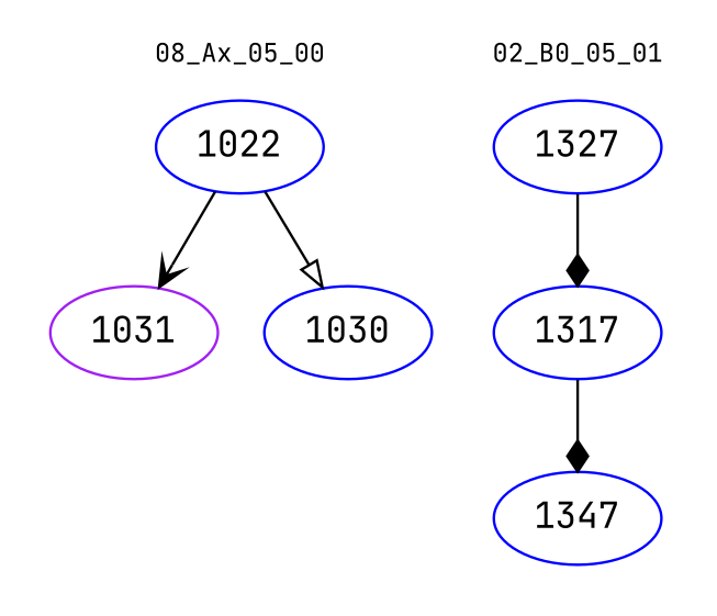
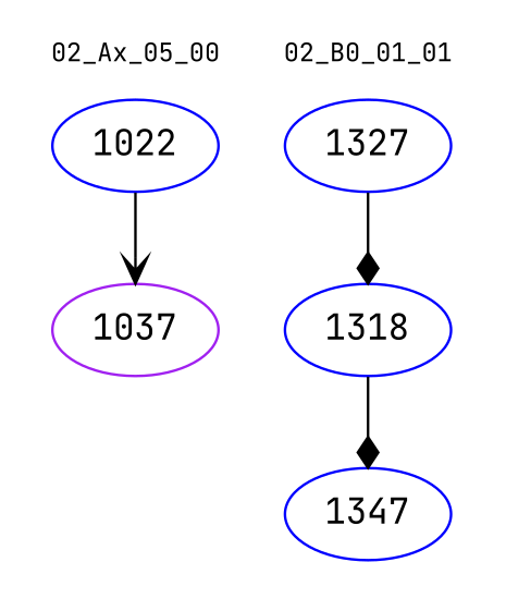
  digraph {
    fontname="JetBrains Mono"
    node [color=blue fontname="JetBrains Mono"]
    edge [arrowhead=diamond color=black fontname="JetBrains Mono"]
-   n1 [color=purple label=1031]
+   n1 [color=purple label=1037]
    n2 [label=1022]
-   n3 [label=1030]
    n4 [label=1327]
-   n5 [label=1317]
+   n5 [label=1318]
    n6 [label=1347]
    subgraph cluster_1 {
      color=white
      fontsize=10
-     label="08_Ax_05_00"
+     label="02_Ax_05_00"
      n1
      n2
-     n3
    }
    subgraph cluster_2 {
      color=white
      fontsize=10
-     label="02_B0_05_01"
+     label="02_B0_01_01"
      n4
      n5
      n6
    }
    n2 -> n1 [arrowhead=vee]
-   n2 -> n3 [arrowhead=onormal]
    n4 -> n5
    n5 -> n6
  }
